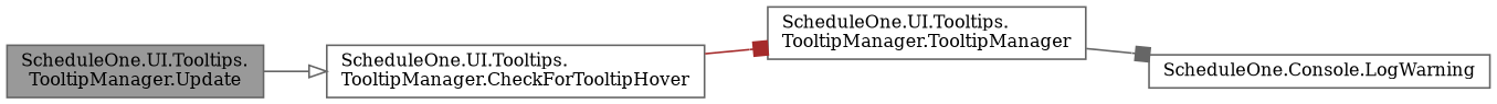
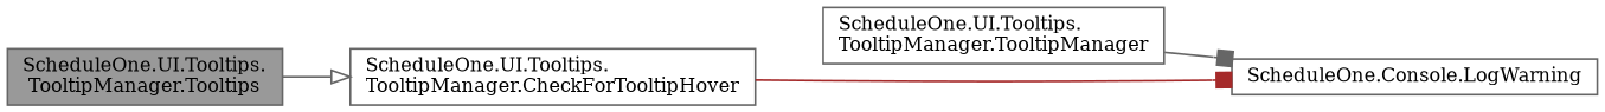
  digraph {
    fontname="DejaVu Serif"
    rankdir=LR
    node [color=grey40 fillcolor=white fontname="DejaVu Serif" fontsize=10 shape=box style=filled]
    edge [arrowhead=box color=gray40 fontname="DejaVu Serif" fontsize=10 labelfontname=Helvetica labelfontsize=10 style=solid]
-   n1 [color=gray40 fillcolor=grey60 fontcolor=black height=0.2 label="ScheduleOne.UI.Tooltips.\lTooltipManager.Update" width=0.4]
+   n1 [color=gray40 fillcolor=grey60 fontcolor=black height=0.2 label="ScheduleOne.UI.Tooltips.\lTooltipManager.Tooltips" width=0.4]
    n2 [height=0.2 label="ScheduleOne.UI.Tooltips.\lTooltipManager.CheckForTooltipHover" width=0.4]
    n3 [height=0.2 label="ScheduleOne.UI.Tooltips.\lTooltipManager.TooltipManager" width=0.4]
    n4 [height=0.2 label="ScheduleOne.Console.LogWarning" width=0.4]
    n1 -> n2 [arrowhead=onormal]
-   n2 -> n3 [color=brown]
+   n2 -> n4 [color=brown]
    n3 -> n4
  }
